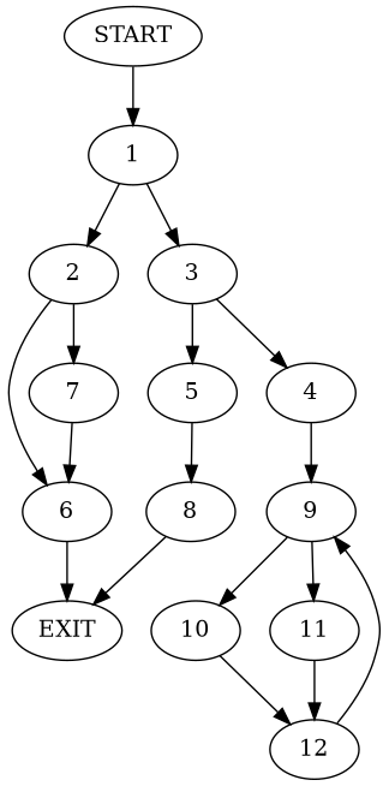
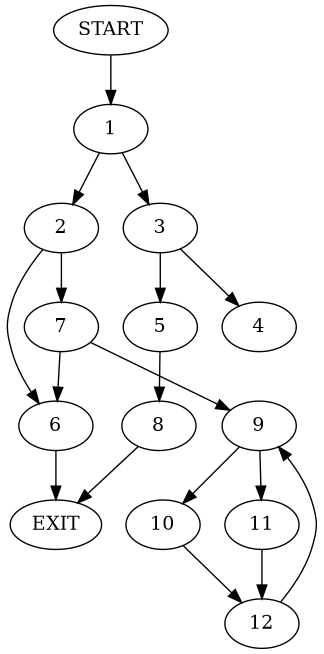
  digraph {
    n1 [label=START]
    1
    2
    3
    n5 [label=EXIT]
    6
    7
    4
    5
    9
    8
    10
    11
    12
    n1 -> 1
    1 -> 2
    1 -> 3
    2 -> 6
    2 -> 7
    3 -> 4
    3 -> 5
    6 -> n5
    7 -> 6
-   4 -> 9
+   7 -> 9
    5 -> 8
    9 -> 10
    9 -> 11
    8 -> n5
    10 -> 12
    11 -> 12
    12 -> 9
  }
